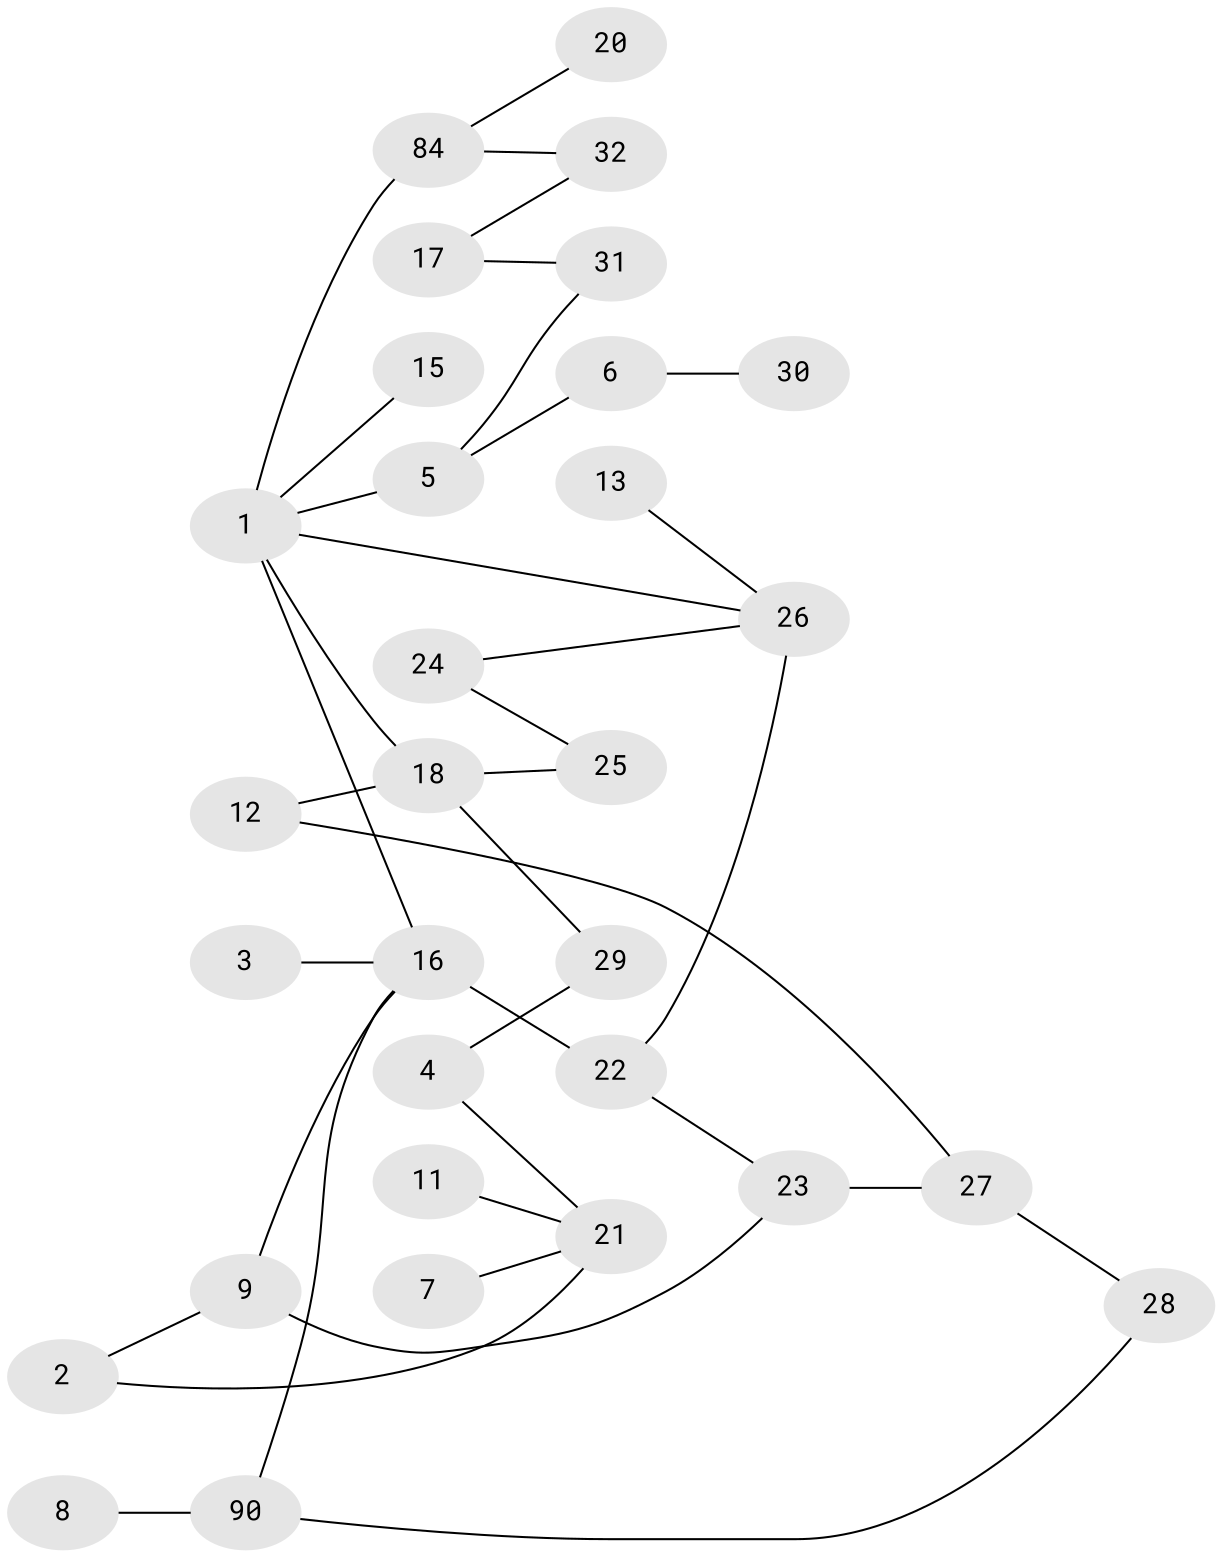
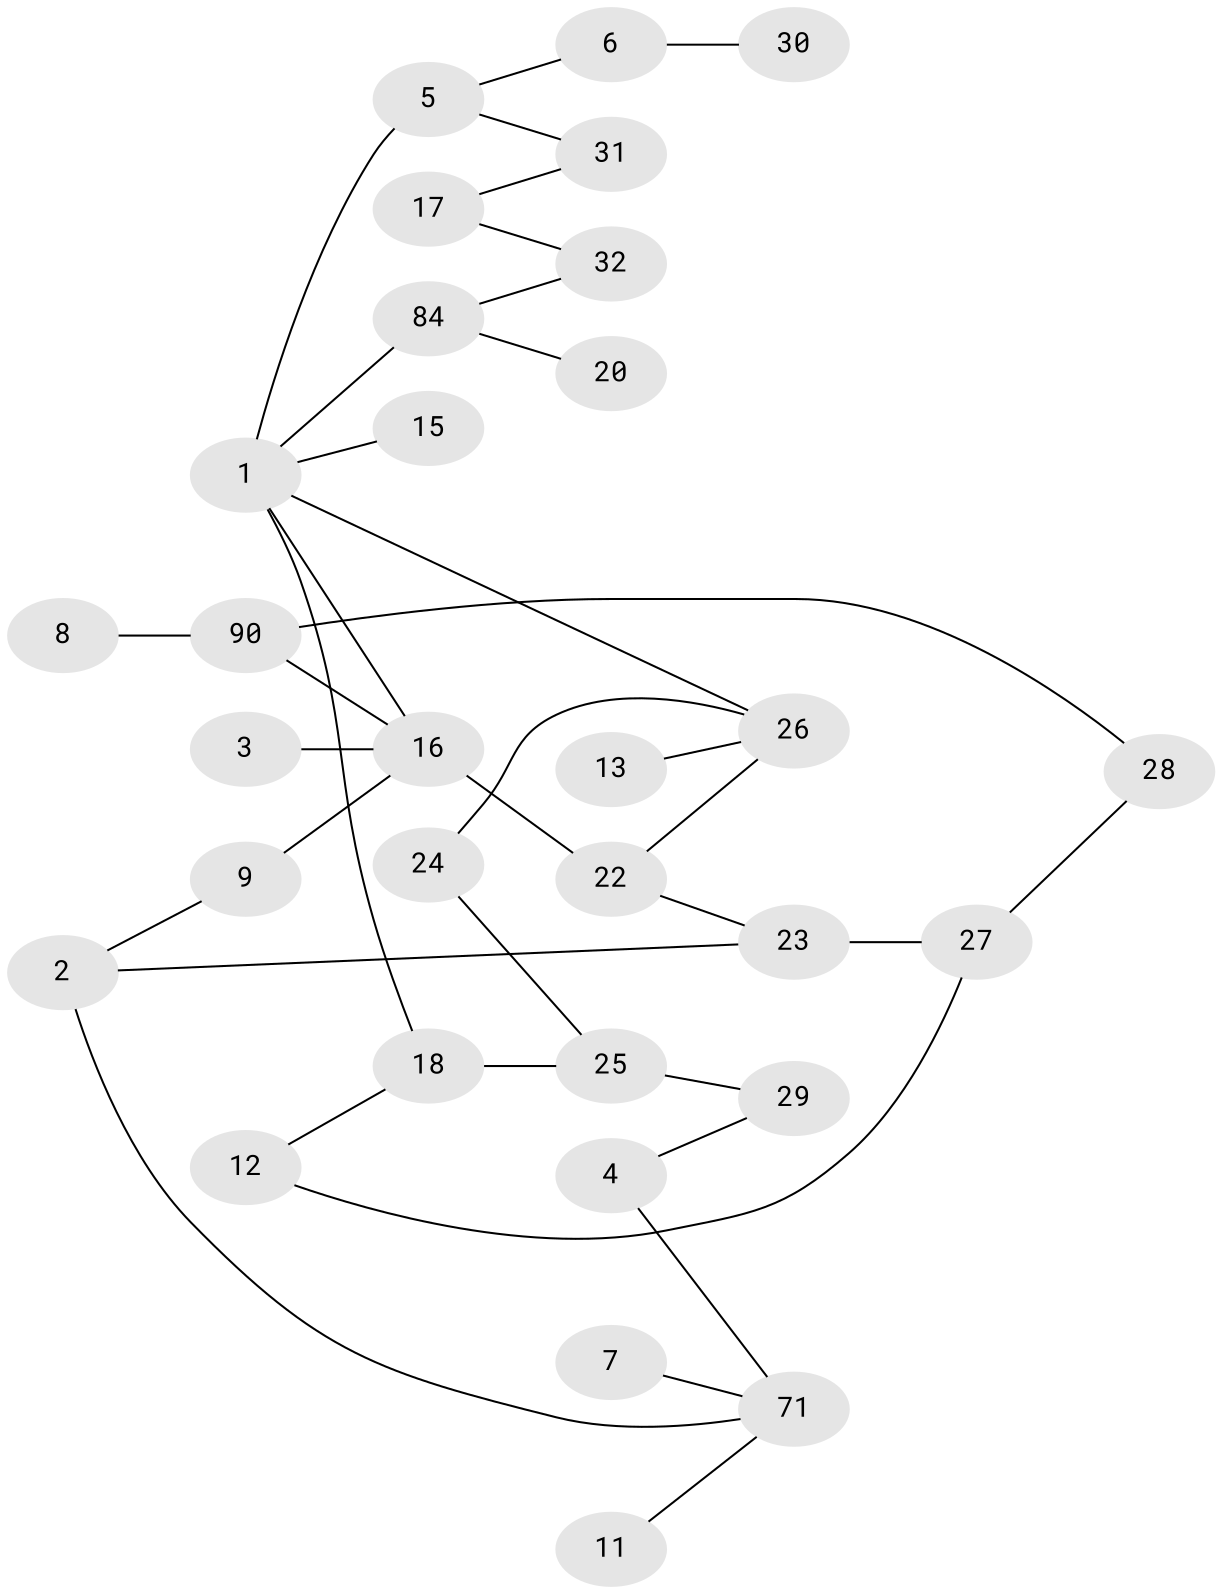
  graph {
    fontname="Roboto Mono"
    rankdir=LR
    node [color=gray90 fontname="Roboto Mono" style=filled]
    edge [fontname="Roboto Mono" weight=1.0]
    1
    5
    n3 [label=84]
    15
    16
    18
    26
    6
    31
    20
    32
    22
    25
    2
    9
-   21
+   21 [label=71]
    23
    27
    3
    4
    29
    30
    7
    n24 [label=90]
    8
    28
    11
    12
    13
    17
    24
    1 -- 5
    1 -- n3
    1 -- 15
    1 -- 16
    1 -- 18
    1 -- 26
    5 -- 6
    5 -- 31
    n3 -- 20
    n3 -- 32
    16 -- 22
    18 -- 25
    6 -- 30
    22 -- 26
    22 -- 23
-   18 -- 29
+   25 -- 29
    2 -- 9
    2 -- 21
-   9 -- 23
+   2 -- 23
    9 -- 16
    23 -- 27
    27 -- 28
    3 -- 16
    4 -- 21
    4 -- 29
    7 -- 21
    n24 -- 16
    n24 -- 28
    8 -- n24
    11 -- 21
    12 -- 18
    12 -- 27
    13 -- 26
    17 -- 31
    17 -- 32
    24 -- 26
    24 -- 25
  }
